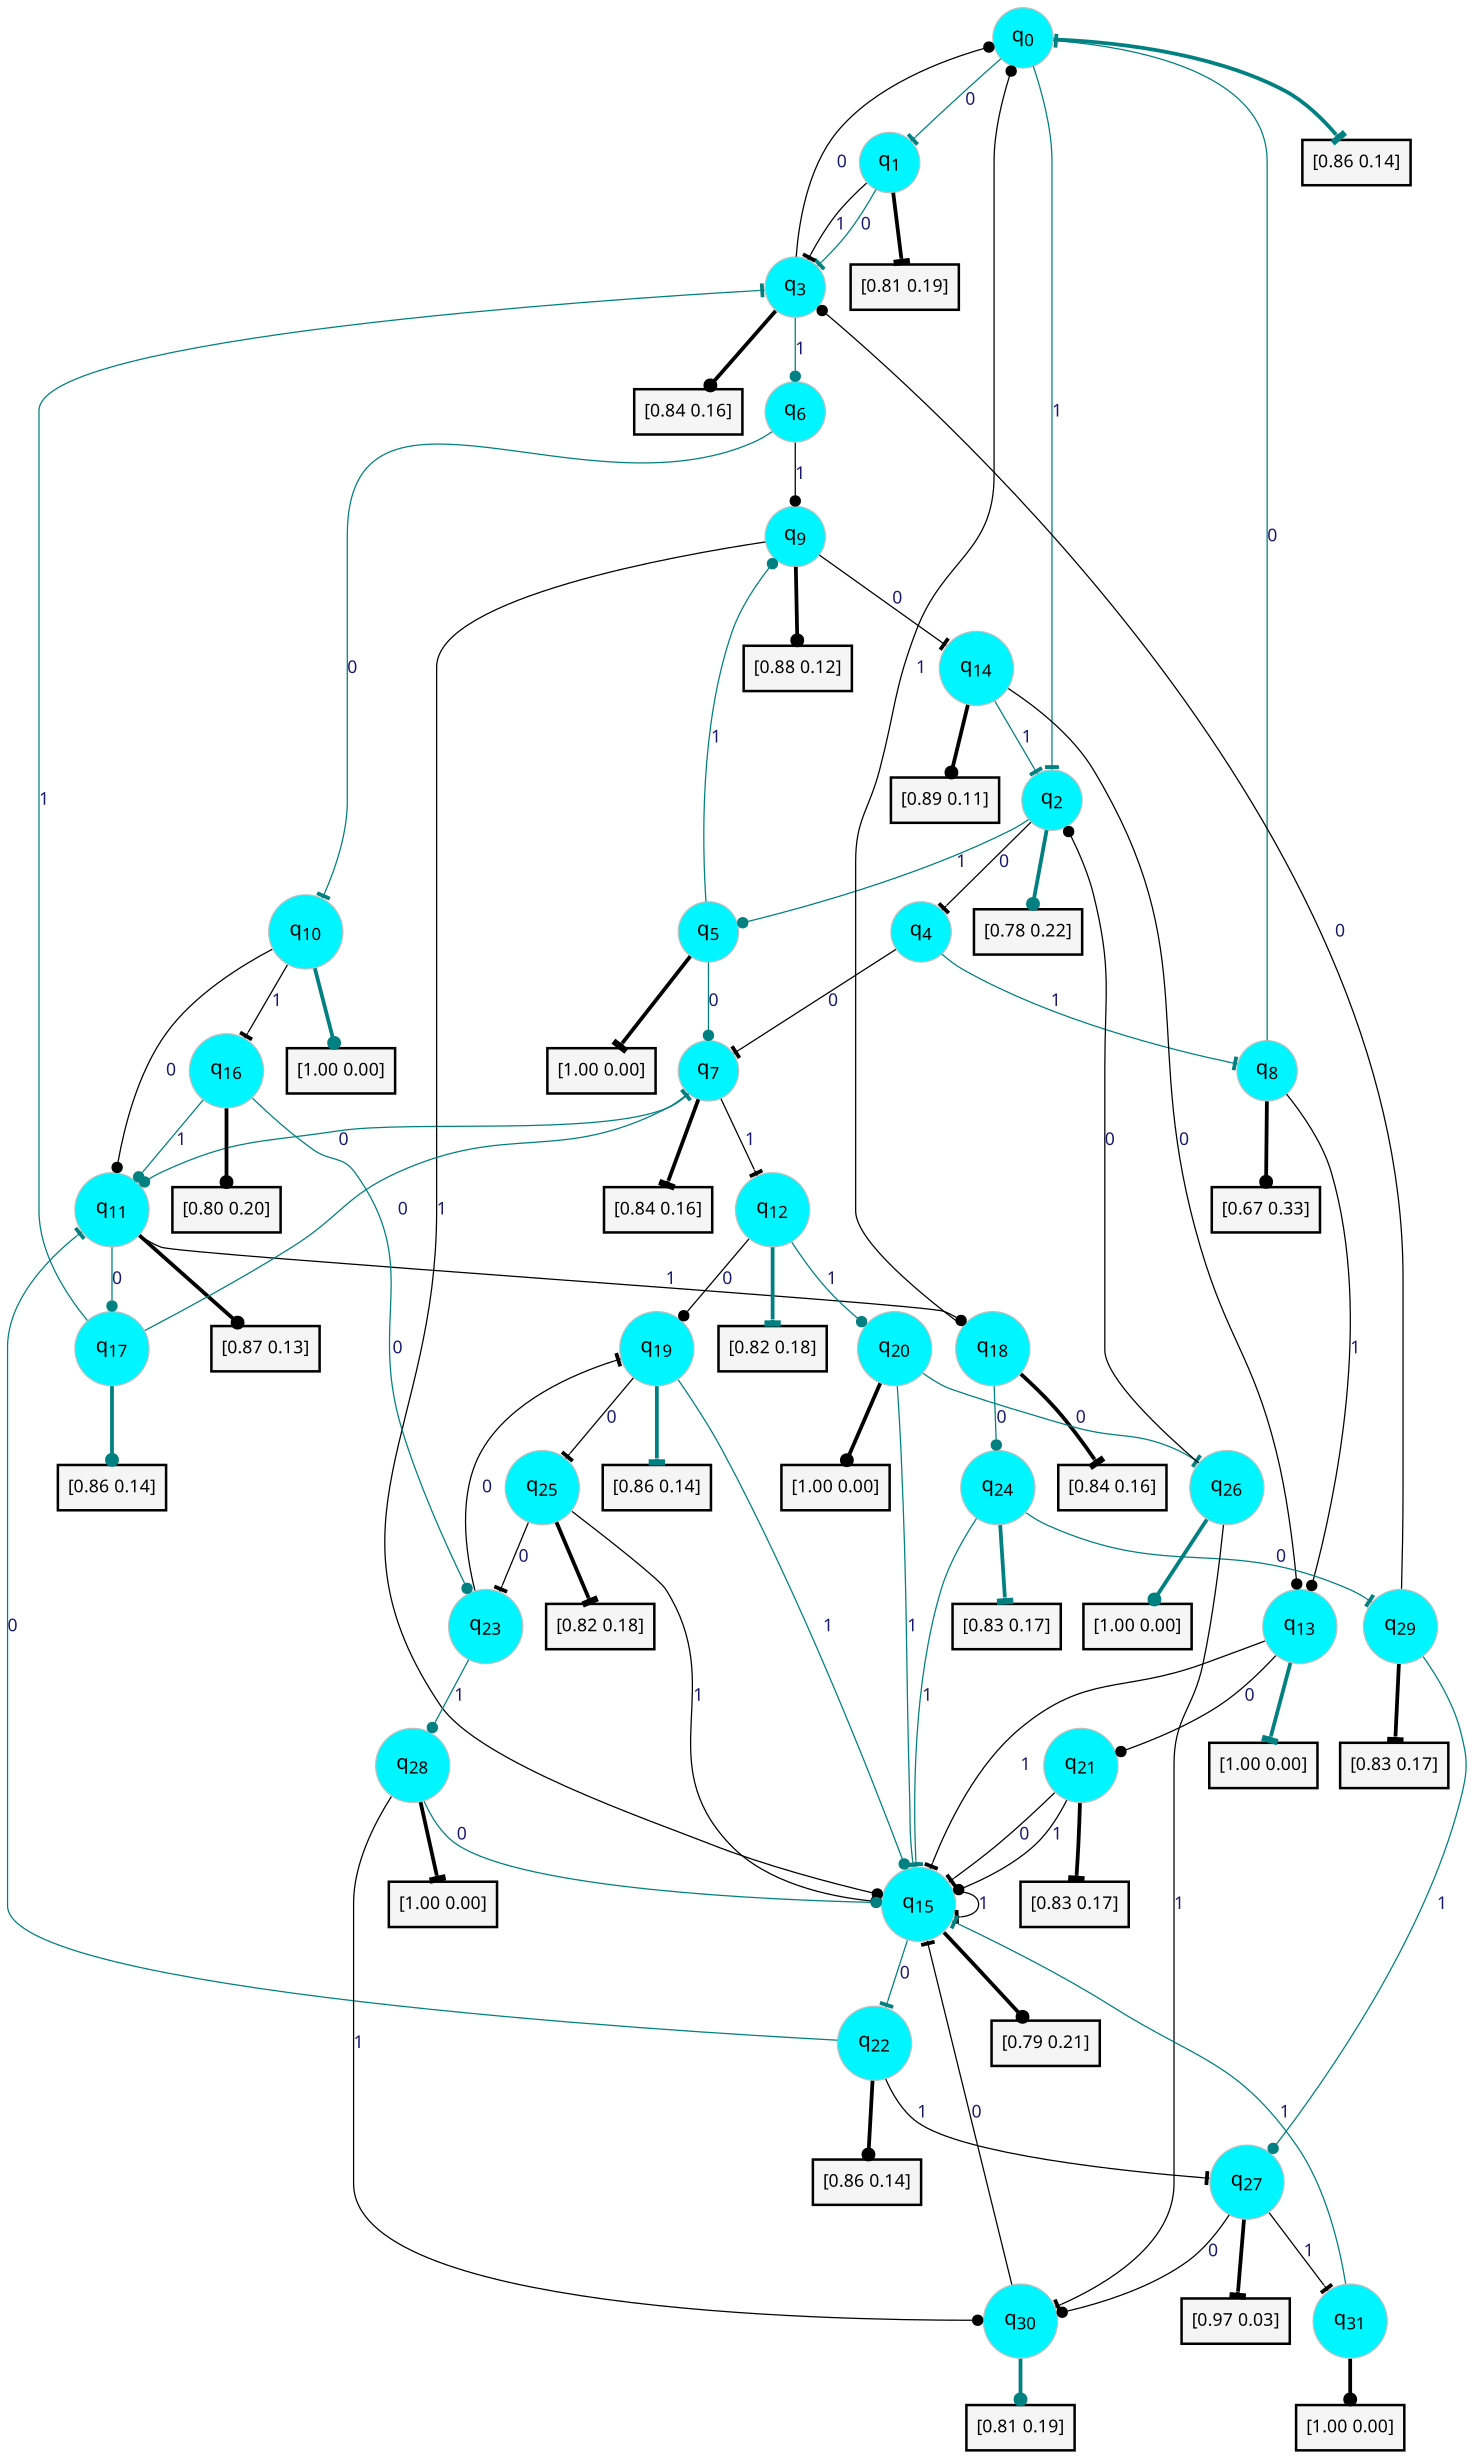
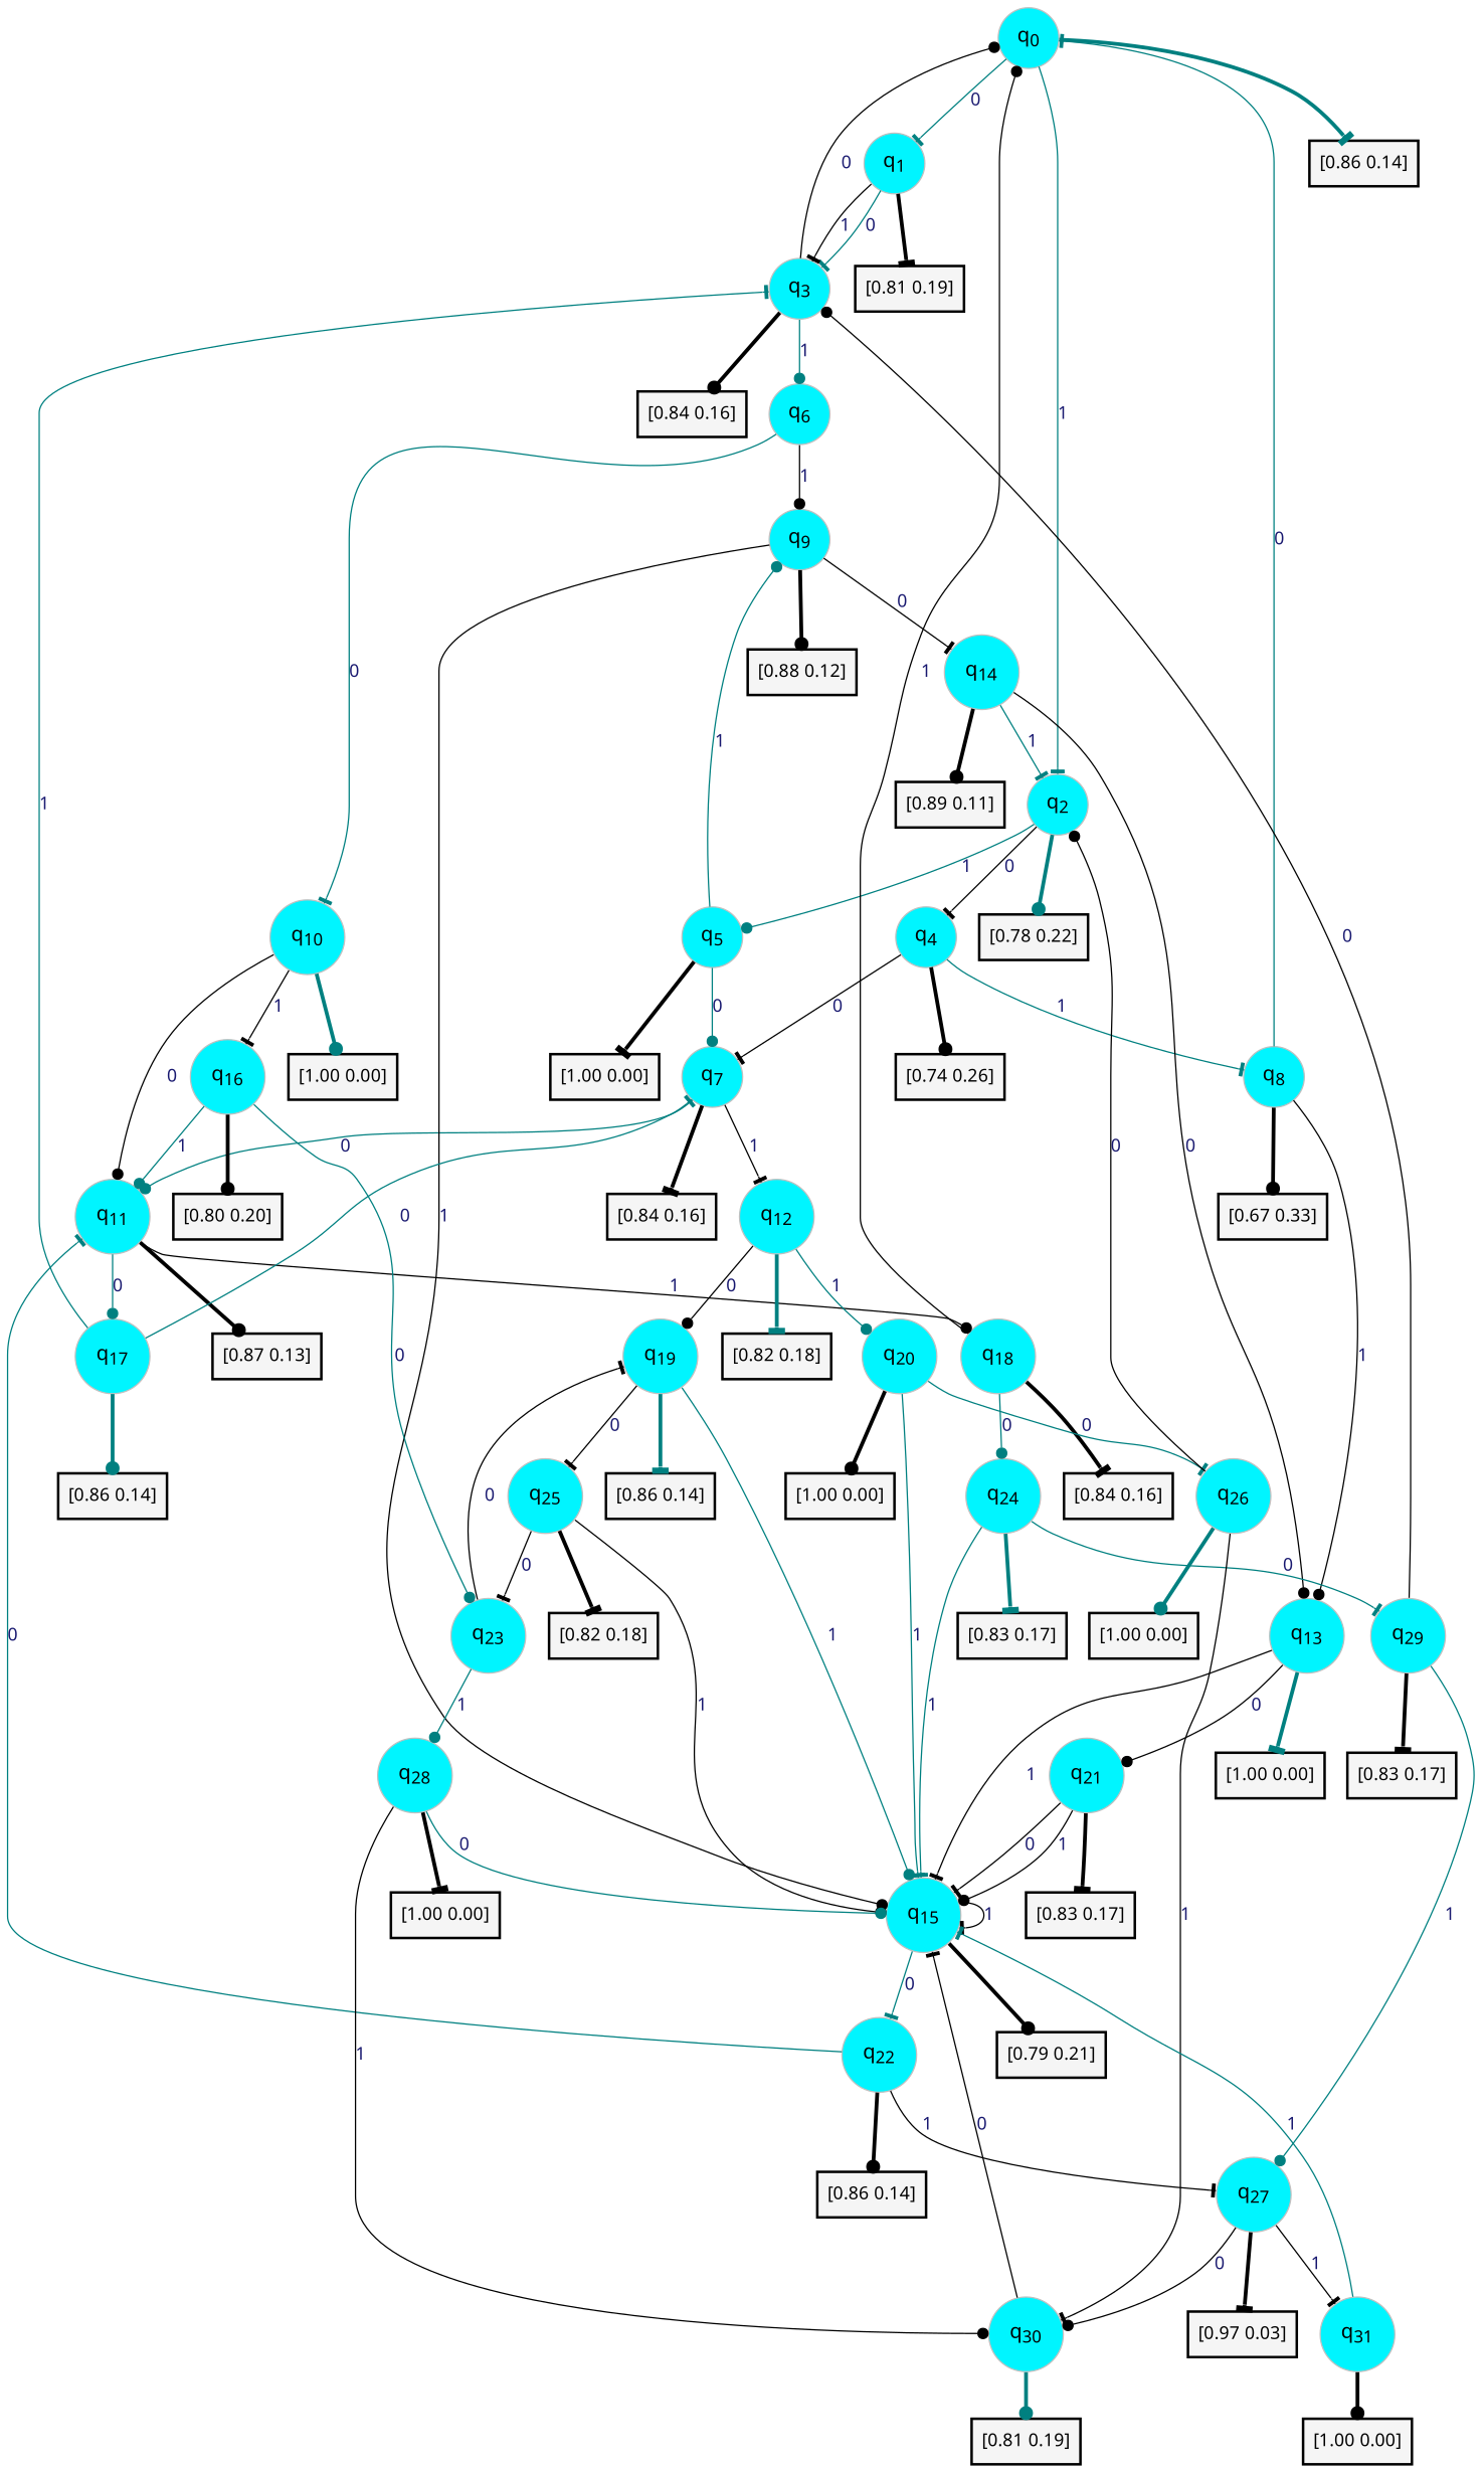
  digraph {
    fontname="Noto Sans"
    rankdir=TD
    node [color=gray fillcolor=turquoise1 fontcolor=black fontname="Noto Sans" fontsize=16 fontweight=bold shape=circle style=filled]
    edge [arrowhead=tee arrowsize=1 color=black fontcolor=midnightblue fontname="Noto Sans" fontweight=bold penwidth=1 style=solid weight=20]
    n1 [label=<q<SUB>0</SUB>>]
    n2 [label=<q<SUB>1</SUB>>]
    n3 [label=<q<SUB>2</SUB>>]
    n4 [color=black fillcolor=whitesmoke fontsize=14 label="[0.86 0.14]" penwidth=2 shape=box]
    n5 [label=<q<SUB>3</SUB>>]
    n6 [color=black fillcolor=whitesmoke fontsize=14 label="[0.81 0.19]" penwidth=2 shape=box]
    n7 [label=<q<SUB>4</SUB>>]
    n8 [label=<q<SUB>5</SUB>>]
    n9 [color=black fillcolor=whitesmoke fontsize=14 label="[0.78 0.22]" penwidth=2 shape=box]
    n10 [label=<q<SUB>6</SUB>>]
    n11 [color=black fillcolor=whitesmoke fontsize=14 label="[0.84 0.16]" penwidth=2 shape=box]
    n12 [label=<q<SUB>7</SUB>>]
    n13 [label=<q<SUB>8</SUB>>]
+   n14 [color=black fillcolor=whitesmoke fontsize=14 label="[0.74 0.26]" penwidth=2 shape=box]
    n15 [label=<q<SUB>9</SUB>>]
    n16 [color=black fillcolor=whitesmoke fontsize=14 label="[1.00 0.00]" penwidth=2 shape=box]
    n17 [label=<q<SUB>10</SUB>>]
    n18 [label=<q<SUB>11</SUB>>]
    n19 [label=<q<SUB>12</SUB>>]
    n20 [color=black fillcolor=whitesmoke fontsize=14 label="[0.84 0.16]" penwidth=2 shape=box]
    n21 [label=<q<SUB>13</SUB>>]
    n22 [color=black fillcolor=whitesmoke fontsize=14 label="[0.67 0.33]" penwidth=2 shape=box]
    n23 [label=<q<SUB>14</SUB>>]
    n24 [label=<q<SUB>15</SUB>>]
    n25 [color=black fillcolor=whitesmoke fontsize=14 label="[0.88 0.12]" penwidth=2 shape=box]
    n26 [label=<q<SUB>16</SUB>>]
    n27 [color=black fillcolor=whitesmoke fontsize=14 label="[1.00 0.00]" penwidth=2 shape=box]
    n28 [label=<q<SUB>17</SUB>>]
    n29 [label=<q<SUB>18</SUB>>]
    n30 [color=black fillcolor=whitesmoke fontsize=14 label="[0.87 0.13]" penwidth=2 shape=box]
    n31 [label=<q<SUB>19</SUB>>]
    n32 [label=<q<SUB>20</SUB>>]
    n33 [color=black fillcolor=whitesmoke fontsize=14 label="[0.82 0.18]" penwidth=2 shape=box]
    n34 [label=<q<SUB>21</SUB>>]
    n35 [color=black fillcolor=whitesmoke fontsize=14 label="[1.00 0.00]" penwidth=2 shape=box]
    n36 [color=black fillcolor=whitesmoke fontsize=14 label="[0.89 0.11]" penwidth=2 shape=box]
    n37 [label=<q<SUB>22</SUB>>]
    n38 [color=black fillcolor=whitesmoke fontsize=14 label="[0.79 0.21]" penwidth=2 shape=box]
    n39 [label=<q<SUB>23</SUB>>]
    n40 [color=black fillcolor=whitesmoke fontsize=14 label="[0.80 0.20]" penwidth=2 shape=box]
    n41 [color=black fillcolor=whitesmoke fontsize=14 label="[0.86 0.14]" penwidth=2 shape=box]
    n42 [label=<q<SUB>24</SUB>>]
    n43 [color=black fillcolor=whitesmoke fontsize=14 label="[0.84 0.16]" penwidth=2 shape=box]
    n44 [label=<q<SUB>25</SUB>>]
    n45 [color=black fillcolor=whitesmoke fontsize=14 label="[0.86 0.14]" penwidth=2 shape=box]
    n46 [label=<q<SUB>26</SUB>>]
    n47 [color=black fillcolor=whitesmoke fontsize=14 label="[1.00 0.00]" penwidth=2 shape=box]
    n48 [color=black fillcolor=whitesmoke fontsize=14 label="[0.83 0.17]" penwidth=2 shape=box]
    n49 [label=<q<SUB>27</SUB>>]
    n50 [color=black fillcolor=whitesmoke fontsize=14 label="[0.86 0.14]" penwidth=2 shape=box]
    n51 [label=<q<SUB>28</SUB>>]
    n52 [label=<q<SUB>29</SUB>>]
    n53 [color=black fillcolor=whitesmoke fontsize=14 label="[0.83 0.17]" penwidth=2 shape=box]
    n54 [color=black fillcolor=whitesmoke fontsize=14 label="[0.82 0.18]" penwidth=2 shape=box]
    n55 [label=<q<SUB>30</SUB>>]
    n56 [color=black fillcolor=whitesmoke fontsize=14 label="[1.00 0.00]" penwidth=2 shape=box]
    n57 [label=<q<SUB>31</SUB>>]
    n58 [color=black fillcolor=whitesmoke fontsize=14 label="[0.97 0.03]" penwidth=2 shape=box]
    n59 [color=black fillcolor=whitesmoke fontsize=14 label="[1.00 0.00]" penwidth=2 shape=box]
    n60 [color=black fillcolor=whitesmoke fontsize=14 label="[0.83 0.17]" penwidth=2 shape=box]
    n61 [color=black fillcolor=whitesmoke fontsize=14 label="[0.81 0.19]" penwidth=2 shape=box]
    n62 [color=black fillcolor=whitesmoke fontsize=14 label="[1.00 0.00]" penwidth=2 shape=box]
    n1 -> n2 [color=teal label=0]
    n1 -> n3 [color=teal label=1]
    n1 -> n4 [color=teal penwidth=3]
    n2 -> n5 [color=teal label=0]
    n2 -> n5 [label=1]
    n2 -> n6 [penwidth=3]
    n3 -> n7 [label=0]
    n3 -> n8 [arrowhead=dot color=teal label=1]
    n3 -> n9 [arrowhead=dot color=teal penwidth=3]
    n5 -> n1 [arrowhead=dot label=0]
    n5 -> n10 [arrowhead=dot color=teal label=1]
    n5 -> n11 [arrowhead=dot penwidth=3]
    n7 -> n12 [label=0]
    n7 -> n13 [color=teal label=1]
+   n7 -> n14 [arrowhead=dot penwidth=3]
    n8 -> n12 [arrowhead=dot color=teal label=0]
    n8 -> n15 [arrowhead=dot color=teal label=1]
    n8 -> n16 [penwidth=3]
    n10 -> n15 [arrowhead=dot label=1]
    n10 -> n17 [color=teal label=0]
    n12 -> n18 [arrowhead=dot color=teal label=0]
    n12 -> n19 [label=1]
    n12 -> n20 [penwidth=3]
    n13 -> n1 [color=teal label=0]
    n13 -> n21 [arrowhead=dot label=1]
    n13 -> n22 [arrowhead=dot penwidth=3]
    n15 -> n23 [label=0]
    n15 -> n24 [arrowhead=dot label=1]
    n15 -> n25 [arrowhead=dot penwidth=3]
    n17 -> n18 [arrowhead=dot label=0]
    n17 -> n26 [label=1]
    n17 -> n27 [arrowhead=dot color=teal penwidth=3]
    n18 -> n28 [arrowhead=dot color=teal label=0]
    n18 -> n29 [arrowhead=dot label=1]
    n18 -> n30 [arrowhead=dot penwidth=3]
    n19 -> n31 [arrowhead=dot label=0]
    n19 -> n32 [arrowhead=dot color=teal label=1]
    n19 -> n33 [color=teal penwidth=3]
    n21 -> n24 [label=1]
    n21 -> n34 [arrowhead=dot label=0]
    n21 -> n35 [color=teal penwidth=3]
    n23 -> n3 [color=teal label=1]
    n23 -> n21 [arrowhead=dot label=0]
    n23 -> n36 [arrowhead=dot penwidth=3]
    n24 -> n24 [label=1]
    n24 -> n37 [color=teal label=0]
    n24 -> n38 [arrowhead=dot penwidth=3]
    n26 -> n18 [arrowhead=dot color=teal label=1]
    n26 -> n39 [arrowhead=dot color=teal label=0]
    n26 -> n40 [arrowhead=dot penwidth=3]
    n28 -> n5 [color=teal label=1]
    n28 -> n12 [color=teal label=0]
    n28 -> n41 [arrowhead=dot color=teal penwidth=3]
    n29 -> n1 [arrowhead=dot label=1]
    n29 -> n42 [arrowhead=dot color=teal label=0]
    n29 -> n43 [penwidth=3]
    n31 -> n24 [arrowhead=dot color=teal label=1]
    n31 -> n44 [label=0]
    n31 -> n45 [color=teal penwidth=3]
    n32 -> n24 [color=teal label=1]
    n32 -> n46 [color=teal label=0]
    n32 -> n47 [arrowhead=dot penwidth=3]
    n34 -> n24 [label=0]
    n34 -> n24 [arrowhead=dot label=1]
    n34 -> n48 [penwidth=3]
    n37 -> n18 [color=teal label=0]
    n37 -> n49 [label=1]
    n37 -> n50 [arrowhead=dot penwidth=3]
    n39 -> n31 [label=0]
    n39 -> n51 [arrowhead=dot color=teal label=1]
    n42 -> n24 [color=teal label=1]
    n42 -> n52 [color=teal label=0]
    n42 -> n53 [color=teal penwidth=3]
    n44 -> n24 [arrowhead=dot label=1]
    n44 -> n39 [label=0]
    n44 -> n54 [penwidth=3]
    n46 -> n3 [arrowhead=dot label=0]
    n46 -> n55 [label=1]
    n46 -> n56 [arrowhead=dot color=teal penwidth=3]
    n49 -> n55 [arrowhead=dot label=0]
    n49 -> n57 [label=1]
    n49 -> n58 [penwidth=3]
    n51 -> n24 [arrowhead=dot color=teal label=0]
    n51 -> n55 [arrowhead=dot label=1]
    n51 -> n59 [penwidth=3]
    n52 -> n5 [arrowhead=dot label=0]
    n52 -> n49 [arrowhead=dot color=teal label=1]
    n52 -> n60 [penwidth=3]
    n55 -> n24 [label=0]
    n55 -> n61 [arrowhead=dot color=teal penwidth=3]
    n57 -> n24 [color=teal label=1]
    n57 -> n62 [arrowhead=dot penwidth=3]
  }
